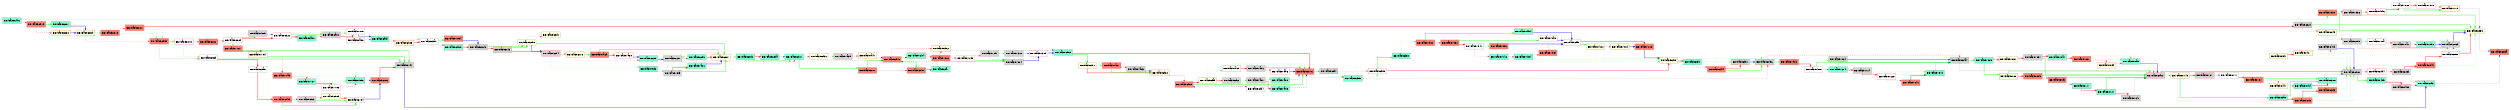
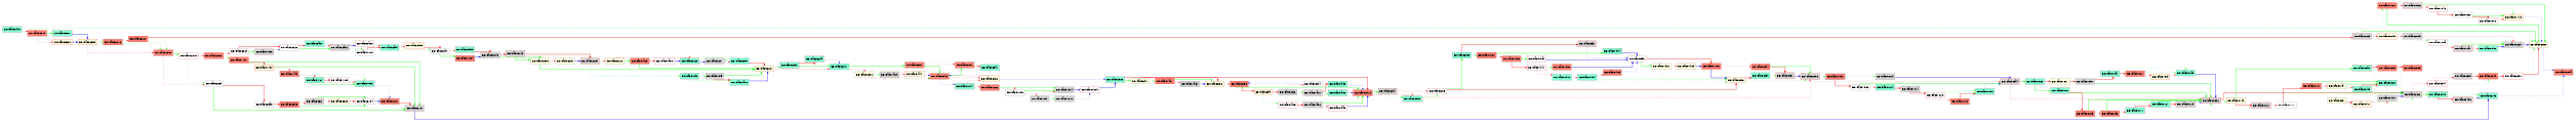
  digraph {
    rankdir=LR
    splines=ortho
    node [color=brown fillcolor=aquamarine shape=box style=filled]
    edge [color=red style=dashed]
    BB75a397520 [color=red fillcolor=salmon]
    BB75a3964bc
    BB75a39651d [fillcolor=salmon]
    BB75a396e58 [color=gray40 fillcolor=lightyellow]
    BB75a397536 [color=red fillcolor=lightgrey]
    BB75a396807 [color=red]
    BB75a396538 [color=red fillcolor=lightyellow]
    BB75a396e5a [fillcolor=salmon]
    BB75a397546 [color=red fillcolor=white]
    BB75a39653b [color=red fillcolor=lightyellow]
    BB75a396813 [fillcolor=salmon]
    BB75a396555 [fillcolor=salmon]
    BB75a396820 [color=red fillcolor=salmon]
    BB75a396879 [color=red fillcolor=white]
    BB75a39658f [color=gray40 fillcolor=white]
    BB75a39682f [fillcolor=lightgrey]
    BB75a396882 [color=red fillcolor=salmon]
    BB75a3967f1 [fillcolor=lightgrey]
    BB75a3965a5 [color=gray40 fillcolor=white]
    BB75a397787 [color=red fillcolor=salmon]
    BB75a39688f [fillcolor=white]
    BB75a3967f3
    BB75a3965b5 [color=red fillcolor=salmon]
    BB75a3967e4 [fillcolor=white]
    BB75a3965cf [fillcolor=lightgrey]
    BB75a3967ec [color=gray40 fillcolor=salmon]
    BB75a3965ed [color=gray40 fillcolor=lightyellow]
    BB75a396845 [color=red fillcolor=lightyellow]
    BB75a396855 [color=gray40 fillcolor=lightgrey]
    BB75a39708a [fillcolor=white]
    BB75a39686b [color=gray40 fillcolor=lightgrey]
    BB75a3970a1 [color=red fillcolor=lightgrey]
    BB75a3970b8
    BB75a39779d [color=red fillcolor=lightyellow]
    BB75a3979e9 [fillcolor=lightgrey]
    BB75a396922 [fillcolor=white]
    BB75a3977ad [color=gray40 fillcolor=salmon]
    BB75a396ad2 [fillcolor=lightgrey]
    BB75a396ab0 [color=gray40]
    BB75a39701e [color=gray40 fillcolor=white]
    BB75a396ae8 [fillcolor=white]
    BB75a396afd [color=gray40]
    BB75a396ba7 [color=gray40 fillcolor=white]
    BB75a396b85 [color=red fillcolor=lightyellow]
    BB75a397054 [fillcolor=salmon]
    BB75a396bbd [color=red]
    BB75a396bd3 [color=gray40 fillcolor=lightgrey]
    BB75a396ebe [color=gray40 fillcolor=lightyellow]
    BB75a396c43 [fillcolor=lightgrey]
    BB75a396ce7 [fillcolor=lightyellow]
    BB75a396ecb [color=gray40 fillcolor=lightyellow]
    BB75a396c54 [color=red fillcolor=lightgrey]
    BB75a396ed0 [color=red]
    BB75a396d01 [color=gray40]
    BB75a3979f6
    BB75a396c7c [fillcolor=lightyellow]
    BB75a397a0c [color=gray40]
    BB75a3979ff [color=gray40 fillcolor=lightgrey]
    BB75a397a2b [color=gray40 fillcolor=salmon]
    BB75a396c89 [color=red]
    BB75a397a38 [fillcolor=white]
    BB75a396c91 [color=gray40 fillcolor=lightgrey]
    BB75a396c9b [color=gray40]
    BB75a396eda [color=red]
    BB75a396e87 [color=gray40 fillcolor=salmon]
    BB75a396d3c [color=gray40 fillcolor=lightyellow]
    BB75a396d4c [color=gray40 fillcolor=salmon]
    BB75a396e97 [color=gray40 fillcolor=salmon]
    BB75a397a3d [fillcolor=lightgrey]
    BB75a3972b4 [color=red]
    BB75a396d62 [color=red fillcolor=lightyellow]
    BB75a396ea1 [color=gray40]
    BB75a397a47 [fillcolor=lightyellow]
    BB75a3972cc [fillcolor=salmon]
    BB75a396d69
    BB75a397304 [color=gray40 fillcolor=lightgrey]
    BB75a3972de [color=gray40 fillcolor=white]
    BB75a396f71 [color=gray40 fillcolor=lightyellow]
    BB75a396d76 [color=red fillcolor=salmon]
    BB75a397a61 [color=red fillcolor=salmon]
    BB75a396f88 [fillcolor=lightyellow]
    BB75a396ef4 [fillcolor=lightgrey]
    BB75a396d89 [color=red]
    BB75a397a6b [color=gray40 fillcolor=lightgrey]
    BB75a396f9e [fillcolor=salmon]
    BB75a396f05 [fillcolor=white]
    BB75a396d96 [color=red fillcolor=lightgrey]
    BB75a396fe9 [color=gray40]
    BB75a396f0e [fillcolor=lightyellow]
    BB75a397bd2 [color=gray40 fillcolor=salmon]
    BB75a396da4 [color=red fillcolor=lightgrey]
    BB75a397b30 [color=red fillcolor=salmon]
+   BB75a396ff2 [color=red fillcolor=lightgrey]
    BB75a396f3b [color=gray40]
    BB75a397e2d [color=gray40 fillcolor=lightgrey]
    BB75a397bee [color=gray40 fillcolor=white]
    BB75a397e65
    BB75a396db2 [color=red fillcolor=lightgrey]
    BB75a397c04 [color=gray40]
-   BB75a3980c0 [color=red fillcolor=lightyellow]
+   BB75a3980c0 [color=red]
    BB75a397e81 [color=gray40 fillcolor=lightyellow]
    BB75a398145 [fillcolor=lightyellow]
    BB75a396dc0 [fillcolor=lightgrey]
    BB75a3980e5 [color=red fillcolor=salmon]
    BB75a397e97 [color=gray40 fillcolor=lightgrey]
    BB75a3983a0 [color=red]
    BB75a398161 [color=red fillcolor=lightgrey]
    BB75a398425 [color=red]
    BB75a396dd4 [color=red fillcolor=white]
    BB75a3983c5 [color=red fillcolor=salmon]
    n111 [color=gray40 fillcolor=white label=BB75a998177]
    BB75a39845e [color=red fillcolor=lightgrey]
    BB75a396e4b [color=red fillcolor=salmon]
    BB75a396def [fillcolor=lightgrey]
    BB75a396e50 [color=red fillcolor=white]
    BB75a397bb4
    BB75a397b3c [color=gray40 fillcolor=salmon]
    BB75a396ff9 [fillcolor=white]
    BB75a396f51 [color=red fillcolor=lightgrey]
    BB75a396f44 [color=red fillcolor=salmon]
    BB75a396faf [fillcolor=lightyellow]
    BB75a397a85 [color=red fillcolor=white]
    BB75a396fc6 [color=gray40 fillcolor=lightgrey]
    BB75a397a9c [fillcolor=lightgrey]
    BB75a397ac0 [fillcolor=lightgrey]
    BB75a396fd4 [color=gray40 fillcolor=white]
    BB75a397aa6 [color=red fillcolor=white]
    BB75a397ae8
    BB75a397ade [color=gray40]
    BB75a397ba8 [fillcolor=white]
    BB75a397b41 [fillcolor=white]
    BB75a397bc0 [color=gray40 fillcolor=lightyellow]
    BB75a397006 [color=red fillcolor=salmon]
    BB75a397bcd [fillcolor=lightyellow]
    BB75a39730b [color=red fillcolor=white]
    BB75a3972f1 [color=gray40 fillcolor=lightgrey]
    BB75a39731e [color=gray40 fillcolor=lightgrey]
    BB75a397775 [color=red fillcolor=lightyellow]
    BB75a397560 [color=gray40 fillcolor=white]
    BB75a39757e [fillcolor=white]
    BB75a3979dc
    BB75a3977c7 [color=red]
    BB75a3977e5 [fillcolor=white]
    BB75a397b9c [fillcolor=salmon]
    BB75a397b46 [color=gray40]
    BB75a397b54 [color=gray40]
    BB75a397b8f [color=gray40 fillcolor=salmon]
    BB75a397c14 [color=gray40 fillcolor=lightgrey]
    BB75a397e1b
    BB75a397c2e [color=red fillcolor=white]
    BB75a397c4c [fillcolor=salmon]
    BB75a3980f3 [color=gray40 fillcolor=salmon]
    BB75a397ea7
    BB75a3980ae [color=gray40]
    BB75a397ec1 [fillcolor=salmon]
    BB75a397edf [color=red fillcolor=lightyellow]
    BB75a398111
    BB75a398121
    BB75a39812b [fillcolor=lightgrey]
    BB75a3983d3 [color=red fillcolor=salmon]
    BB75a398187 [fillcolor=salmon]
    BB75a39838e
    BB75a3981a1 [color=gray40 fillcolor=lightyellow]
    BB75a3981bf
    BB75a3983f1 [color=gray40 fillcolor=lightyellow]
    BB75a398401 [color=red fillcolor=lightyellow]
    BB75a39840b [color=gray40 fillcolor=lightgrey]
    BB75a397520 -> BB75a396e58 [color=green style=bold]
    BB75a397520 -> BB75a397536
    BB75a3964bc -> BB75a397520 [color=green]
    BB75a3964bc -> BB75a39651d
    BB75a39651d -> BB75a396807 [color=green style=bold]
    BB75a39651d -> BB75a396538
    BB75a396e58 -> BB75a396e5a [color=blue]
    BB75a397536 -> BB75a396e58 [color=green style=bold]
    BB75a397536 -> BB75a397546
    BB75a396807 -> BB75a39653b [color=blue style=bold]
    BB75a396538 -> BB75a39653b [color=blue style=bold]
    BB75a397546 -> BB75a397775 [color=green]
    BB75a397546 -> BB75a397560 [style=bold]
    BB75a39653b -> BB75a396813 [color=green]
    BB75a39653b -> BB75a396555
    BB75a396813 -> BB75a396555 [color=green]
    BB75a396813 -> BB75a396820
    BB75a396555 -> BB75a396879 [color=green style=bold]
    BB75a396555 -> BB75a39658f
    BB75a396820 -> BB75a396555 [color=green]
    BB75a396820 -> BB75a39682f [style=bold]
    BB75a396879 -> BB75a39658f [color=green]
    BB75a396879 -> BB75a396882
    BB75a39658f -> BB75a3967f1 [color=green style=bold]
    BB75a39658f -> BB75a3965a5 [style=bold]
    BB75a39682f -> BB75a396e58 [color=green style=bold]
    BB75a39682f -> BB75a396845
    BB75a396882 -> BB75a397787 [color=green]
    BB75a396882 -> BB75a39688f
    BB75a3967f1 -> BB75a3967f3 [color=blue style=bold]
    BB75a3965a5 -> BB75a3967f1 [color=green]
    BB75a3965a5 -> BB75a3965b5 [style=bold]
    BB75a397787 -> BB75a3967f1 [color=green style=bold]
    BB75a397787 -> BB75a39779d [style=bold]
    BB75a39688f -> BB75a3979e9 [color=green style=bold]
    BB75a39688f -> BB75a396922 [style=bold]
    BB75a3967f3 -> BB75a396e5a [color=blue]
    BB75a3965b5 -> BB75a3967e4 [color=green style=bold]
    BB75a3965b5 -> BB75a3965cf
    BB75a3967e4 -> BB75a3967ec [color=blue style=bold]
    BB75a3965cf -> BB75a3967e4 [color=green style=bold]
    BB75a3965cf -> BB75a3965ed
    BB75a3967ec -> BB75a3967f1 [style=bold]
    BB75a3965ed -> BB75a3967e4 [style=bold]
    BB75a396845 -> BB75a396e58 [color=green]
    BB75a396845 -> BB75a396855
    BB75a396855 -> BB75a39708a [color=green]
    BB75a396855 -> BB75a39686b
    BB75a39708a -> BB75a39686b [color=green]
    BB75a39708a -> BB75a3970a1
    BB75a39686b -> BB75a396e58 [color=blue style=bold]
    BB75a3970a1 -> BB75a39686b [color=green style=bold]
    BB75a3970a1 -> BB75a3970b8
    BB75a3970b8 -> BB75a39686b [color=blue style=bold]
    BB75a39779d -> BB75a3967f1 [color=green style=bold]
    BB75a39779d -> BB75a3977ad
    BB75a3979e9 -> BB75a396922 [color=blue]
    BB75a396922 -> BB75a396ad2 [color=green style=bold]
    BB75a396922 -> BB75a396ab0 [style=bold]
    BB75a3977ad -> BB75a3979dc [color=green]
    BB75a3977ad -> BB75a3977c7
    BB75a396ad2 -> BB75a39701e [color=green]
-   BB75a396ad2 -> BB75a396ae8 [style=bold]
+   BB75a396ad2 -> BB75a396ae8 [color=blue style=bold]
    BB75a396ab0 -> BB75a396ad2
-   BB75a39701e -> BB75a396afd [color=blue style=bold]
+   BB75a39701e -> BB75a396afd [style=bold]
    BB75a396ae8 -> BB75a396afd
    BB75a396afd -> BB75a396ba7 [color=green]
    BB75a396afd -> BB75a396b85
    BB75a396ba7 -> BB75a397054 [color=green style=bold]
    BB75a396ba7 -> BB75a396bbd
    BB75a396b85 -> BB75a396ba7 [style=bold]
    BB75a397054 -> BB75a396bd3 [color=blue style=bold]
    BB75a396bbd -> BB75a396bd3 [style=bold]
    BB75a396bd3 -> BB75a396ebe [color=green style=bold]
    BB75a396bd3 -> BB75a396c43 [style=bold]
    BB75a396ebe -> BB75a396ce7 [color=green style=bold]
    BB75a396ebe -> BB75a396ecb
    BB75a396c43 -> BB75a396ebe [color=green style=bold]
    BB75a396c43 -> BB75a396c54 [style=bold]
    BB75a396ce7 -> BB75a396ed0 [color=green]
    BB75a396ce7 -> BB75a396d01
-   BB75a396ebe -> BB75a396c54 [color=blue style=bold]
+   BB75a396ecb -> BB75a396c54 [color=blue style=bold]
    BB75a396c54 -> BB75a3979f6 [color=green]
    BB75a396c54 -> BB75a396c7c
    BB75a396ed0 -> BB75a396d01 [color=green style=bold]
    BB75a396ed0 -> BB75a396eda [style=bold]
    BB75a396d01 -> BB75a396e87 [color=green style=bold]
    BB75a396d01 -> BB75a396d3c
    BB75a3979f6 -> BB75a397a0c [color=green]
    BB75a3979f6 -> BB75a3979ff [color=green]
    BB75a396c7c -> BB75a397a2b [color=green style=bold]
    BB75a396c7c -> BB75a396c89
    BB75a397a0c -> BB75a396ce7 [color=blue style=bold]
    BB75a3979ff -> BB75a396ce7 [color=green style=bold]
    BB75a3979ff -> BB75a397a0c [style=bold]
    BB75a397a2b -> BB75a396ce7 [color=green style=bold]
    BB75a397a2b -> BB75a397a38 [style=bold]
    BB75a396c89 -> BB75a396c91 [color=blue style=bold]
    BB75a397a38 -> BB75a396c89 [color=blue style=bold]
    BB75a396c91 -> BB75a396c91 [color=green]
    BB75a396c91 -> BB75a396c9b
    BB75a396c9b -> BB75a396ce7 [style=bold]
    BB75a396eda -> BB75a396d01 [color=blue]
    BB75a396e87 -> BB75a396d4c [color=green style=bold]
    BB75a396e87 -> BB75a396e97
    BB75a396d3c -> BB75a396d4c
    BB75a396d3c -> BB75a397a3d [color=green]
    BB75a396d4c -> BB75a396e97 [color=green style=bold]
    BB75a396d4c -> BB75a3972b4 [color=blue]
    BB75a396d4c -> BB75a396d62
    BB75a396e97 -> BB75a396ea1 [style=bold]
    BB75a397a3d -> BB75a396d4c [color=green]
    BB75a397a3d -> BB75a397a47
    BB75a3972b4 -> BB75a396d62
    BB75a3972b4 -> BB75a3972cc
    BB75a396d62 -> BB75a396d69 [color=blue]
    BB75a396ea1 -> BB75a396d4c [color=blue]
    BB75a397a47 -> BB75a396d4c [color=blue]
    BB75a3972cc -> BB75a397304 [color=green style=bold]
    BB75a3972cc -> BB75a3972de
    BB75a396d69 -> BB75a396f71 [color=green style=bold]
    BB75a396d69 -> BB75a396d76 [style=bold]
    BB75a397304 -> BB75a39730b [color=blue style=bold]
    BB75a3972de -> BB75a397304 [color=green style=bold]
    BB75a3972de -> BB75a3972f1
    BB75a396f71 -> BB75a397a61 [color=green]
    BB75a396f71 -> BB75a396f88 [style=bold]
    BB75a396d76 -> BB75a396ef4 [color=green style=bold]
    BB75a396d76 -> BB75a396d89
    BB75a397a61 -> BB75a396f88 [color=green style=bold]
    BB75a397a61 -> BB75a397a6b
    BB75a396f88 -> BB75a396f9e
    BB75a396ef4 -> BB75a396d89 [color=green]
    BB75a396ef4 -> BB75a396f05
    BB75a396d89 -> BB75a396f05 [color=green]
    BB75a396d89 -> BB75a396d96
    BB75a397a6b -> BB75a396f88 [color=blue style=bold]
    BB75a396f9e -> BB75a396d76 [color=green style=bold]
    BB75a396f9e -> BB75a396faf [style=bold]
    BB75a396f05 -> BB75a396fe9 [color=green style=bold]
    BB75a396f05 -> BB75a396f0e [style=bold]
    BB75a396d96 -> BB75a397bd2 [color=green]
    BB75a396d96 -> BB75a396da4
    BB75a396fe9 -> BB75a397b30 [color=green]
+   BB75a396fe9 -> BB75a396ff2 [style=bold]
    BB75a396f0e -> BB75a396d96 [color=green]
    BB75a396f0e -> BB75a396f3b [style=bold]
    BB75a397bd2 -> BB75a397e2d [color=green]
    BB75a397bd2 -> BB75a397bee [style=bold]
    BB75a396da4 -> BB75a397e65 [color=green style=bold]
    BB75a396da4 -> BB75a396db2
    BB75a397b30 -> BB75a397bb4 [color=green style=bold]
    BB75a397b30 -> BB75a397b3c
+   BB75a396ff2 -> BB75a396ff9 [color=blue]
    BB75a396f3b -> BB75a396f51 [color=green]
-   BB75a396f3b -> BB75a396f44
+   BB75a397006 -> BB75a396f44
    BB75a397e2d -> BB75a396da4 [color=blue style=bold]
    BB75a397bee -> BB75a396da4 [color=green style=bold]
    BB75a397bee -> BB75a397c04
    BB75a397e65 -> BB75a3980c0 [color=green style=bold]
    BB75a397e65 -> BB75a397e81 [style=bold]
    BB75a396db2 -> BB75a398145 [color=green]
    BB75a396db2 -> BB75a396dc0 [style=bold]
-   BB75a397c04 -> BB75a396da4 [color=green style=bold]
+   BB75a397c04 -> BB75a396da4 [color=green]
    BB75a397c04 -> BB75a397c14 [style=bold]
    BB75a3980c0 -> BB75a396db2 [color=green style=bold]
    BB75a3980c0 -> BB75a3980e5 [style=bold]
    BB75a397e81 -> BB75a397e97 [style=bold]
    BB75a398145 -> BB75a3983a0 [color=green style=bold]
    BB75a398145 -> BB75a398161 [style=bold]
    BB75a396dc0 -> BB75a398425 [color=green style=bold]
    BB75a396dc0 -> BB75a396dd4
    BB75a3980e5 -> BB75a396db2 [color=green style=bold]
    BB75a3980e5 -> BB75a3980f3
    BB75a397e97 -> BB75a396db2 [color=green style=bold]
    BB75a397e97 -> BB75a397ea7 [style=bold]
    BB75a3983a0 -> BB75a396dc0 [color=green]
    BB75a3983a0 -> BB75a3983c5 [style=bold]
    BB75a398161 -> BB75a396dc0 [color=green]
    BB75a398161 -> n111
    BB75a398425 -> BB75a3967f3 [color=green]
    BB75a398425 -> BB75a39845e [style=bold]
    BB75a396dd4 -> BB75a396e4b [color=green]
    BB75a396dd4 -> BB75a396def
    BB75a3983c5 -> BB75a396dc0 [color=green]
    BB75a3983c5 -> BB75a3983d3 [style=bold]
    n111 -> BB75a396dc0 [color=green]
    n111 -> BB75a398187 [style=bold]
    BB75a39845e -> BB75a3967f3 [color=blue]
    BB75a396e4b -> BB75a396e58 [color=green]
    BB75a396e4b -> BB75a396e50 [style=bold]
    BB75a396def -> BB75a396e4b [style=bold]
    BB75a396e50 -> BB75a396e58 [style=bold]
    BB75a397bb4 -> BB75a396ff9 [color=blue style=bold]
    BB75a397b3c -> BB75a397ba8 [color=green style=bold]
    BB75a397b3c -> BB75a397b41 [style=bold]
    BB75a396ff9 -> BB75a397bc0 [color=green style=bold]
    BB75a396ff9 -> BB75a397006 [style=bold]
    BB75a396f51 -> BB75a396d96 [color=blue style=bold]
    BB75a396f44 -> BB75a396d96 [color=green style=bold]
    BB75a396f44 -> BB75a396f51 [style=bold]
    BB75a396faf -> BB75a397a85 [color=green]
    BB75a396faf -> BB75a396fc6 [style=bold]
    BB75a397a85 -> BB75a396d76 [color=green]
    BB75a397a85 -> BB75a397a9c [style=bold]
    BB75a396fc6 -> BB75a397ac0 [color=green]
    BB75a396fc6 -> BB75a396fd4
    BB75a397a9c -> BB75a396d76 [color=green style=bold]
    BB75a397a9c -> BB75a397aa6
    BB75a397ac0 -> BB75a397ae8 [color=green]
    BB75a397ac0 -> BB75a397ade [style=bold]
    BB75a396fd4 -> BB75a396f9e [color=blue]
    BB75a397aa6 -> BB75a396d76 [color=blue style=bold]
    BB75a397ae8 -> BB75a396d76 [color=blue]
    BB75a397ade -> BB75a396d76 [color=blue]
    BB75a397ba8 -> BB75a396ff9 [color=blue style=bold]
    BB75a397b41 -> BB75a397b9c [color=green]
    BB75a397b41 -> BB75a397b46
    BB75a397bc0 -> BB75a396f0e [color=green]
    BB75a397bc0 -> BB75a397bcd
    BB75a397006 -> BB75a396f0e [color=blue style=bold]
    BB75a397bcd -> BB75a397006 [color=blue style=bold]
    BB75a39730b -> BB75a396d69 [color=blue style=bold]
    BB75a3972f1 -> BB75a397304
    BB75a3972f1 -> BB75a39731e [color=green]
    BB75a39731e -> BB75a39730b [color=blue]
    BB75a397775 -> BB75a396e58 [color=blue]
    BB75a397560 -> BB75a397775 [color=green style=bold]
    BB75a397560 -> BB75a39757e [style=bold]
    BB75a39757e -> BB75a397775
    BB75a3979dc -> BB75a3967ec [color=blue]
-   BB75a3977c7 -> BB75a3979dc [color=green]
+   BB75a3977c7 -> BB75a3979dc [color=green style=bold]
    BB75a3977c7 -> BB75a3977e5 [style=bold]
    BB75a3977e5 -> BB75a3979dc
    BB75a397b9c -> BB75a396ff9 [color=blue style=bold]
    BB75a397b46 -> BB75a396f0e [color=green]
    BB75a397b46 -> BB75a397b54
    BB75a397b54 -> BB75a396f0e [color=green]
    BB75a397b54 -> BB75a397b8f
    BB75a397b8f -> BB75a396ff9 [color=blue]
    BB75a397c14 -> BB75a397e1b [color=green]
    BB75a397c14 -> BB75a397c2e [style=bold]
    BB75a397e1b -> BB75a396da4 [color=blue]
    BB75a397c2e -> BB75a397e1b [color=green]
    BB75a397c2e -> BB75a397c4c
    BB75a397c4c -> BB75a397e1b [style=bold]
    BB75a3980f3 -> BB75a396db2 [color=green style=bold]
    BB75a3980f3 -> BB75a398111
    BB75a397ea7 -> BB75a3980ae [color=green]
    BB75a397ea7 -> BB75a397ec1 [style=bold]
    BB75a3980ae -> BB75a396db2 [color=blue style=bold]
    BB75a397ec1 -> BB75a3980ae [color=green]
    BB75a397ec1 -> BB75a397edf
    BB75a397edf -> BB75a3980ae
    BB75a398111 -> BB75a396db2 [color=green]
    BB75a398111 -> BB75a398121 [style=bold]
    BB75a398121 -> BB75a396db2 [color=green style=bold]
    BB75a398121 -> BB75a39812b [style=bold]
    BB75a39812b -> BB75a396db2 [color=blue]
-   BB75a3983d3 -> BB75a396dc0 [color=green]
    BB75a398187 -> BB75a39838e [color=green style=bold]
    BB75a398187 -> BB75a3981a1
    BB75a39838e -> BB75a396dc0 [color=blue]
-   BB75a3983a0 -> BB75a39838e [color=green style=bold]
+   BB75a3981a1 -> BB75a39838e [color=green style=bold]
    BB75a3981a1 -> BB75a3981bf
    BB75a3981bf -> BB75a39838e [style=bold]
    BB75a3983f1 -> BB75a396dc0 [color=green]
    BB75a3983f1 -> BB75a398401 [style=bold]
    BB75a398401 -> BB75a396dc0 [color=green]
    BB75a398401 -> BB75a39840b
    BB75a39840b -> BB75a396dc0 [color=blue style=bold]
  }
